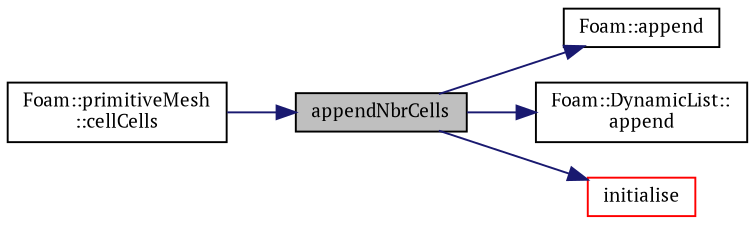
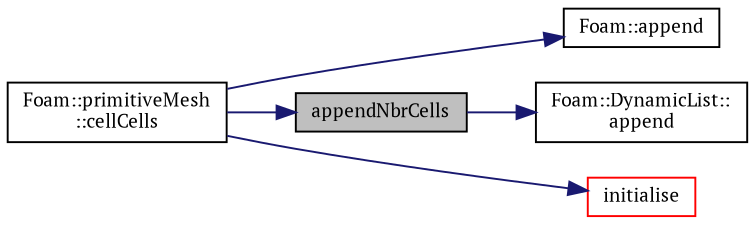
  digraph {
    fontname="PT Serif"
    rankdir=LR
    node [color=black fontname="PT Serif" fontsize=10 shape=record]
    edge [color=midnightblue fontname="PT Serif" fontsize=10 labelfontname=Helvetica labelfontsize=10 style=solid]
    n1 [fillcolor=grey75 fontcolor=black height=0.2 label=appendNbrCells style=filled width=0.4]
    n2 [height=0.2 label="Foam::DynamicList::\lappend" width=0.4]
    n3 [height=0.2 label="Foam::append" width=0.4]
    n4 [color=red height=0.2 label=initialise width=0.4]
    n5 [height=0.2 label="Foam::primitiveMesh\l::cellCells" width=0.4]
    n1 -> n2
-   n1 -> n3
-   n1 -> n4
+   n5 -> n3
+   n5 -> n4
    n5 -> n1
  }
